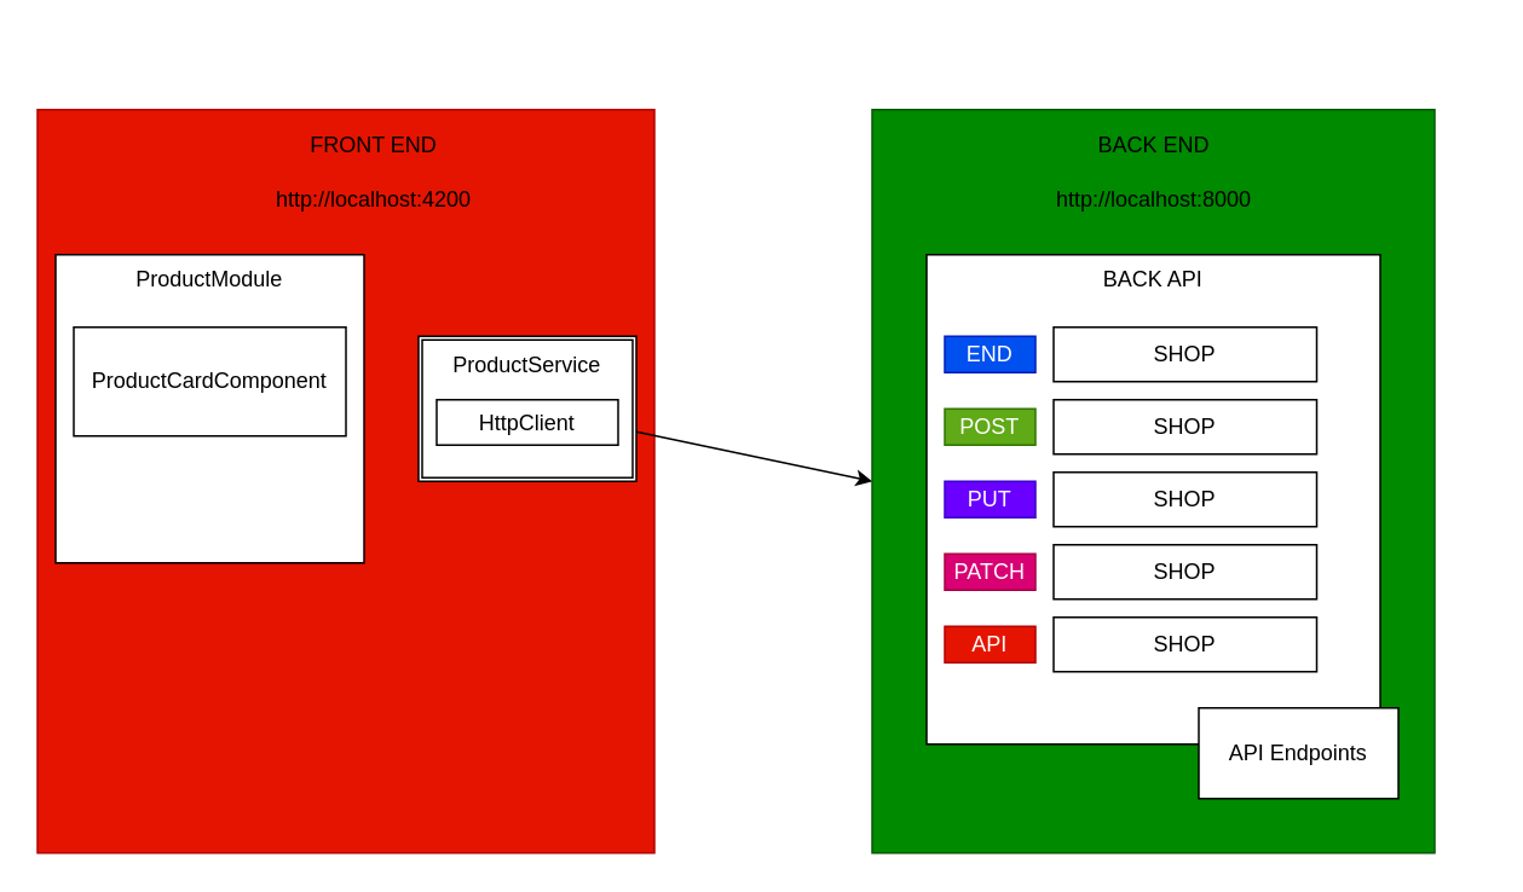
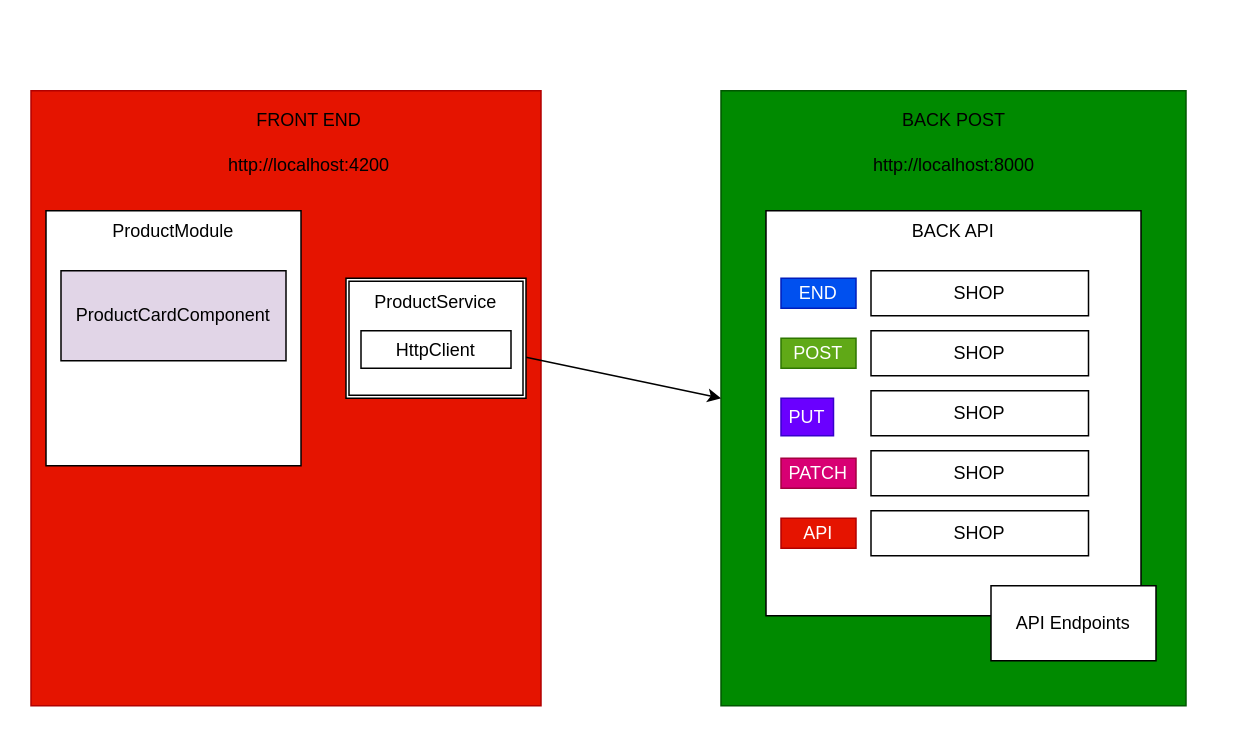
  <mxCell id="0" />
  <mxCell id="1" parent="0" />
  <mxCell id="2" value="" style="rounded=0;whiteSpace=wrap;html=1;fillColor=#e51400;fontColor=#ffffff;strokeColor=#B20000;" parent="1" vertex="1"><mxGeometry x="20" y="60" width="340" height="410" as="geometry" /></mxCell>
  <mxCell id="3" value="FRONT END" style="text;html=1;align=center;verticalAlign=middle;resizable=0;points=[];autosize=1;strokeColor=none;fillColor=none;" parent="1" vertex="1"><mxGeometry x="160" y="70" width="90" height="20" as="geometry" /></mxCell>
  <mxCell id="4" value="" style="rounded=0;whiteSpace=wrap;html=1;fillColor=#008a00;fontColor=#ffffff;strokeColor=#005700;" parent="1" vertex="1"><mxGeometry x="480" y="60" width="310" height="410" as="geometry" /></mxCell>
- <mxCell id="5" value="BACK END" style="text;html=1;align=center;verticalAlign=middle;resizable=0;points=[];autosize=1;strokeColor=none;fillColor=none;" parent="1" vertex="1"><mxGeometry x="595" y="70" width="80" height="20" as="geometry" /></mxCell>
+ <mxCell id="5" value="BACK POST" style="text;html=1;align=center;verticalAlign=middle;resizable=0;points=[];autosize=1;strokeColor=none;fillColor=none;" parent="1" vertex="1"><mxGeometry x="595" y="70" width="80" height="20" as="geometry" /></mxCell>
  <mxCell id="6" value="http://localhost:4200" style="text;html=1;align=center;verticalAlign=middle;resizable=0;points=[];autosize=1;strokeColor=none;fillColor=none;" parent="1" vertex="1"><mxGeometry x="145" y="100" width="120" height="20" as="geometry" /></mxCell>
  <mxCell id="7" value="http://localhost:8000" style="text;html=1;align=center;verticalAlign=middle;resizable=0;points=[];autosize=1;strokeColor=none;fillColor=none;" parent="1" vertex="1"><mxGeometry x="575" y="100" width="120" height="20" as="geometry" /></mxCell>
  <mxCell id="8" style="edgeStyle=none;html=1;" parent="1" source="9" target="10" edge="1"><mxGeometry relative="1" as="geometry" /></mxCell>
  <mxCell id="9" value="ProductModule" style="rounded=0;whiteSpace=wrap;html=1;verticalAlign=top;" parent="1" vertex="1"><mxGeometry x="30" y="140" width="170" height="170" as="geometry" /></mxCell>
- <mxCell id="10" value="ProductCardComponent" style="rounded=0;whiteSpace=wrap;html=1;" parent="1" vertex="1"><mxGeometry x="40" y="180" width="150" height="60" as="geometry" /></mxCell>
+ <mxCell id="10" value="ProductCardComponent" style="rounded=0;whiteSpace=wrap;html=1;fillColor=#e1d5e7;" parent="1" vertex="1"><mxGeometry x="40" y="180" width="150" height="60" as="geometry" /></mxCell>
  <mxCell id="11" style="edgeStyle=none;html=1;entryX=0;entryY=0.5;entryDx=0;entryDy=0;" parent="1" source="12" target="4" edge="1"><mxGeometry relative="1" as="geometry" /></mxCell>
  <mxCell id="12" value="ProductService" style="shape=ext;double=1;rounded=0;whiteSpace=wrap;html=1;verticalAlign=top;" parent="1" vertex="1"><mxGeometry x="230" y="185" width="120" height="80" as="geometry" /></mxCell>
  <mxCell id="13" value="&lt;span&gt;HttpClient&lt;/span&gt;" style="rounded=0;whiteSpace=wrap;html=1;" parent="1" vertex="1"><mxGeometry x="240" y="220" width="100" height="25" as="geometry" /></mxCell>
  <mxCell id="14" value="BACK API" style="rounded=0;whiteSpace=wrap;html=1;verticalAlign=top;" parent="1" vertex="1"><mxGeometry x="510" y="140" width="250" height="270" as="geometry" /></mxCell>
  <mxCell id="15" value="SHOP" style="rounded=0;whiteSpace=wrap;html=1;" parent="1" vertex="1"><mxGeometry x="580" y="180" width="145" height="30" as="geometry" /></mxCell>
  <mxCell id="16" value="END" style="rounded=0;whiteSpace=wrap;html=1;fillColor=#0050ef;fontColor=#ffffff;strokeColor=#001DBC;" parent="1" vertex="1"><mxGeometry x="520" y="185" width="50" height="20" as="geometry" /></mxCell>
  <mxCell id="17" value="SHOP" style="rounded=0;whiteSpace=wrap;html=1;" parent="1" vertex="1"><mxGeometry x="580" y="220" width="145" height="30" as="geometry" /></mxCell>
  <mxCell id="18" value="POST" style="rounded=0;whiteSpace=wrap;html=1;fillColor=#60a917;fontColor=#ffffff;strokeColor=#2D7600;" parent="1" vertex="1"><mxGeometry x="520" y="225" width="50" height="20" as="geometry" /></mxCell>
  <mxCell id="19" value="SHOP" style="rounded=0;whiteSpace=wrap;html=1;" parent="1" vertex="1"><mxGeometry x="580" y="260" width="145" height="30" as="geometry" /></mxCell>
- <mxCell id="20" value="PUT" style="rounded=0;whiteSpace=wrap;html=1;fillColor=#6a00ff;fontColor=#ffffff;strokeColor=#3700CC;" parent="1" vertex="1"><mxGeometry x="520" y="265" width="50" height="20" as="geometry" /></mxCell>
+ <mxCell id="20" value="PUT" style="rounded=0;whiteSpace=wrap;html=1;fillColor=#6a00ff;fontColor=#ffffff;strokeColor=#3700CC;" parent="1" vertex="1"><mxGeometry x="520" y="265" width="35" height="25" as="geometry" /></mxCell>
  <mxCell id="21" value="SHOP" style="rounded=0;whiteSpace=wrap;html=1;" parent="1" vertex="1"><mxGeometry x="580" y="300" width="145" height="30" as="geometry" /></mxCell>
  <mxCell id="22" value="PATCH" style="rounded=0;whiteSpace=wrap;html=1;fillColor=#d80073;fontColor=#ffffff;strokeColor=#A50040;" parent="1" vertex="1"><mxGeometry x="520" y="305" width="50" height="20" as="geometry" /></mxCell>
  <mxCell id="23" value="SHOP" style="rounded=0;whiteSpace=wrap;html=1;" parent="1" vertex="1"><mxGeometry x="580" y="340" width="145" height="30" as="geometry" /></mxCell>
  <mxCell id="24" value="API" style="rounded=0;whiteSpace=wrap;html=1;fillColor=#e51400;fontColor=#ffffff;strokeColor=#B20000;" parent="1" vertex="1"><mxGeometry x="520" y="345" width="50" height="20" as="geometry" /></mxCell>
  <mxCell id="25" value="API Endpoints" style="rounded=0;whiteSpace=wrap;html=1;" vertex="1" parent="1"><mxGeometry x="660" y="390" width="110" height="50" as="geometry" /></mxCell>
  <mxCell id="26" value="" style="shape=image;verticalLabelPosition=bottom;labelBackgroundColor=#ffffff;verticalAlign=top;aspect=fixed;imageAspect=0;image=https://ichi.pro/assets/images/max/724/1*lr7j23Iu5f8b4Yghhjz22g.png;" vertex="1" parent="1"><mxGeometry x="300" y="20" width="120" height="120" as="geometry" /></mxCell>
  <mxCell id="27" value="" style="shape=image;verticalLabelPosition=bottom;labelBackgroundColor=#ffffff;verticalAlign=top;aspect=fixed;imageAspect=0;image=https://img.icons8.com/color/480/nodejs.png;" vertex="1" parent="1"><mxGeometry x="695" y="20" width="122" height="122" as="geometry" /></mxCell>
